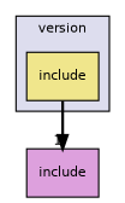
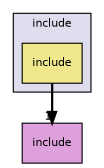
  digraph {
    compound=true
    node [fontname=Helvetica fontsize=10 shape=box style=filled]
    n1 [fillcolor=khaki label=include pencolor=black]
    n2 [label=include fillcolor=plum]
    subgraph cluster_1 {
      bgcolor="#ddddee"
      fontname=Helvetica
      fontsize=10
-     label=version
+     label=include
      pencolor=black
      n1
    }
    n1 -> n2 [headlabel=1 labeldistance=1.5 labelfontname=Helvetica labelfontsize=10 style=bold]
  }
